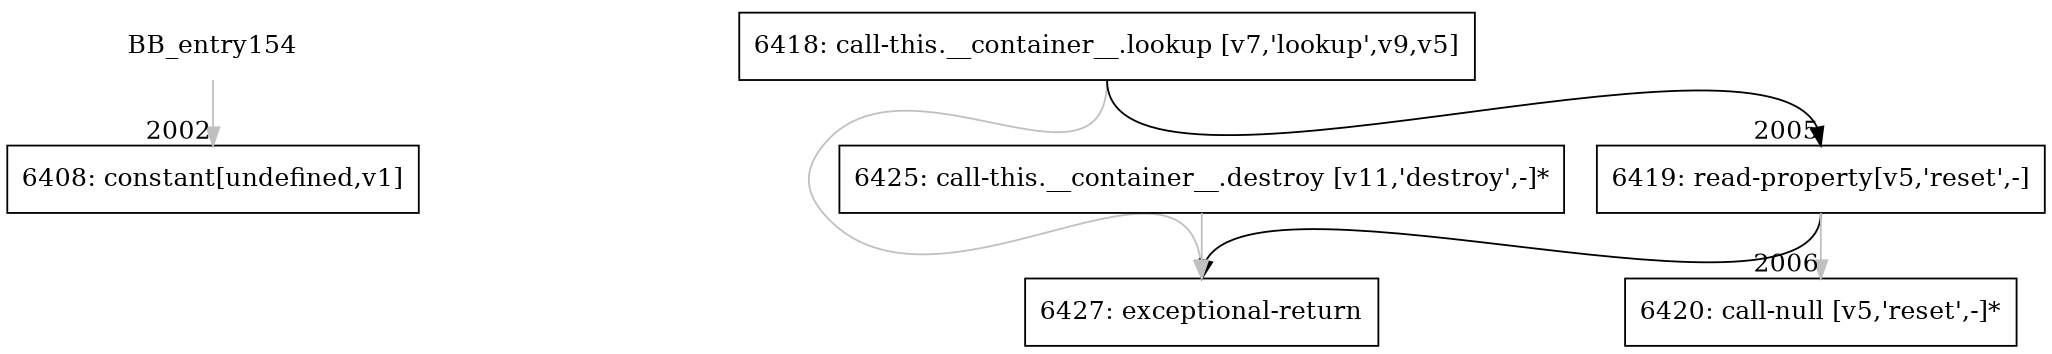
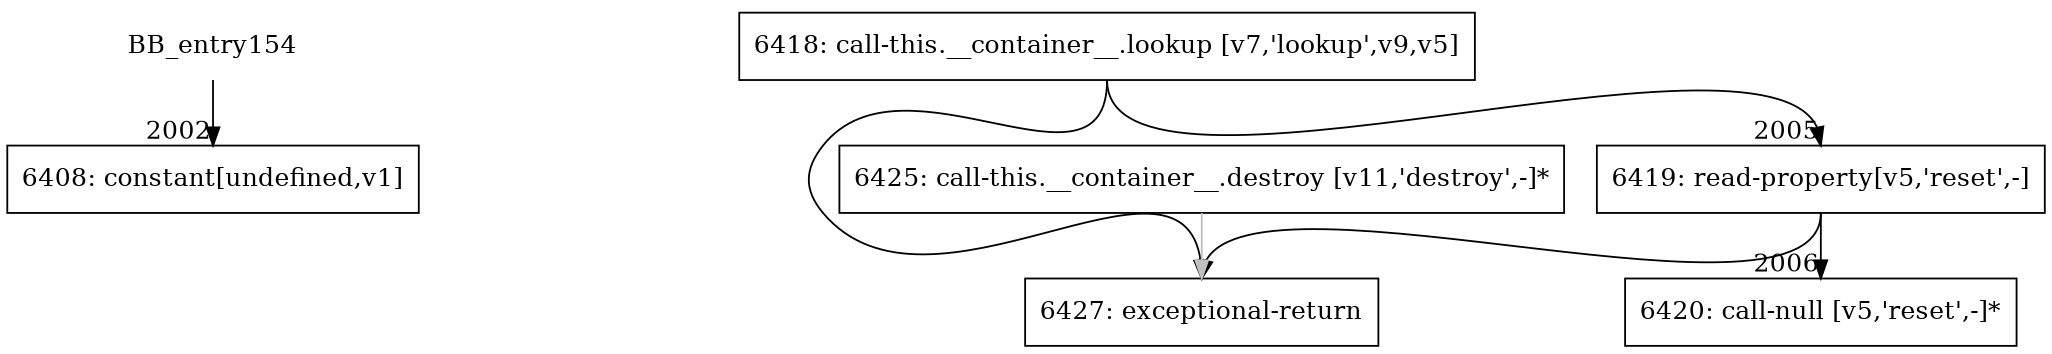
  digraph {
    rankdir=TD
    node [shape=record]
    edge [headport=n tailport=s]
    n1 [label=BB_entry154 shape=none]
    n2 [label="{6408: constant[undefined,v1]}"]
    n3 [label="{6418: call-this.__container__.lookup [v7,'lookup',v9,v5]}"]
    n4 [label="{6427: exceptional-return}"]
    n5 [label="{6419: read-property[v5,'reset',-]}"]
    n6 [label="{6420: call-null [v5,'reset',-]*}"]
    n7 [label="{6425: call-this.__container__.destroy [v11,'destroy',-]*}"]
-   n1 -> n2 [headlabel="    2002" color=gray]
-   n3 -> n4 [color=gray]
+   n1 -> n2 [headlabel="    2002"]
+   n3 -> n4 [color=black]
    n3 -> n5 [headlabel="      2005"]
    n5 -> n4 [color=black]
-   n5 -> n6 [headlabel="      2006" color=gray]
+   n5 -> n6 [headlabel="      2006"]
    n7 -> n4 [color=gray]
  }
